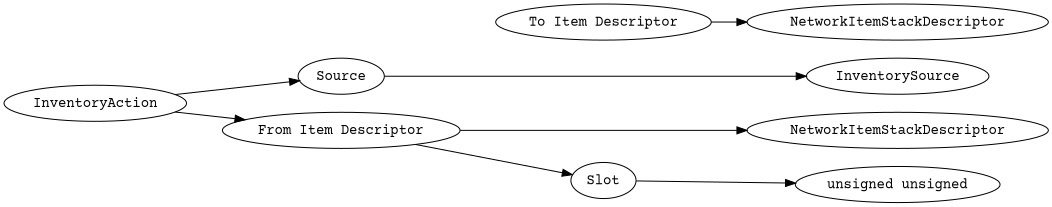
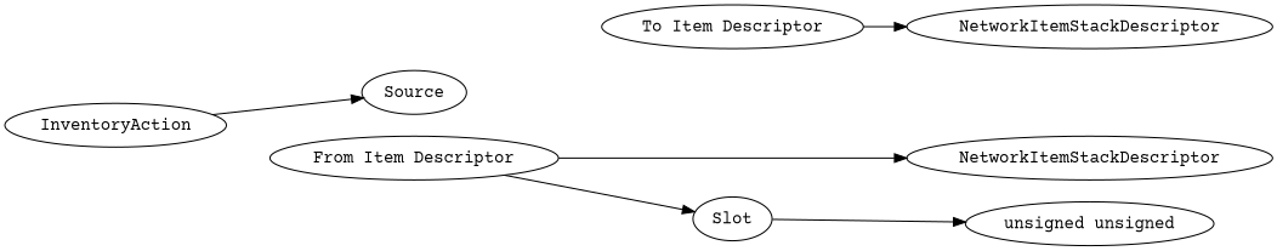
  digraph {
    fontname="Courier Prime"
    rankdir=LR
    node [fontname="Courier Prime"]
    edge [fontname="Courier Prime"]
-   n1 [label=InventorySource]
    n2 [label="unsigned unsigned"]
    n3 [label=NetworkItemStackDescriptor]
    n4 [label=NetworkItemStackDescriptor]
    n5 [label=InventoryAction]
    n6 [label=Source]
    n7 [label="From Item Descriptor"]
    n8 [label=Slot]
    n9 [label="To Item Descriptor"]
    subgraph sub_1 {
      rank=max
-     n1
      n2
      n3
      n4
    }
    n5 -> n6
-   n5 -> n7
-   n6 -> n1
    n7 -> n3
    n7 -> n8
    n8 -> n2
    n9 -> n4
  }
